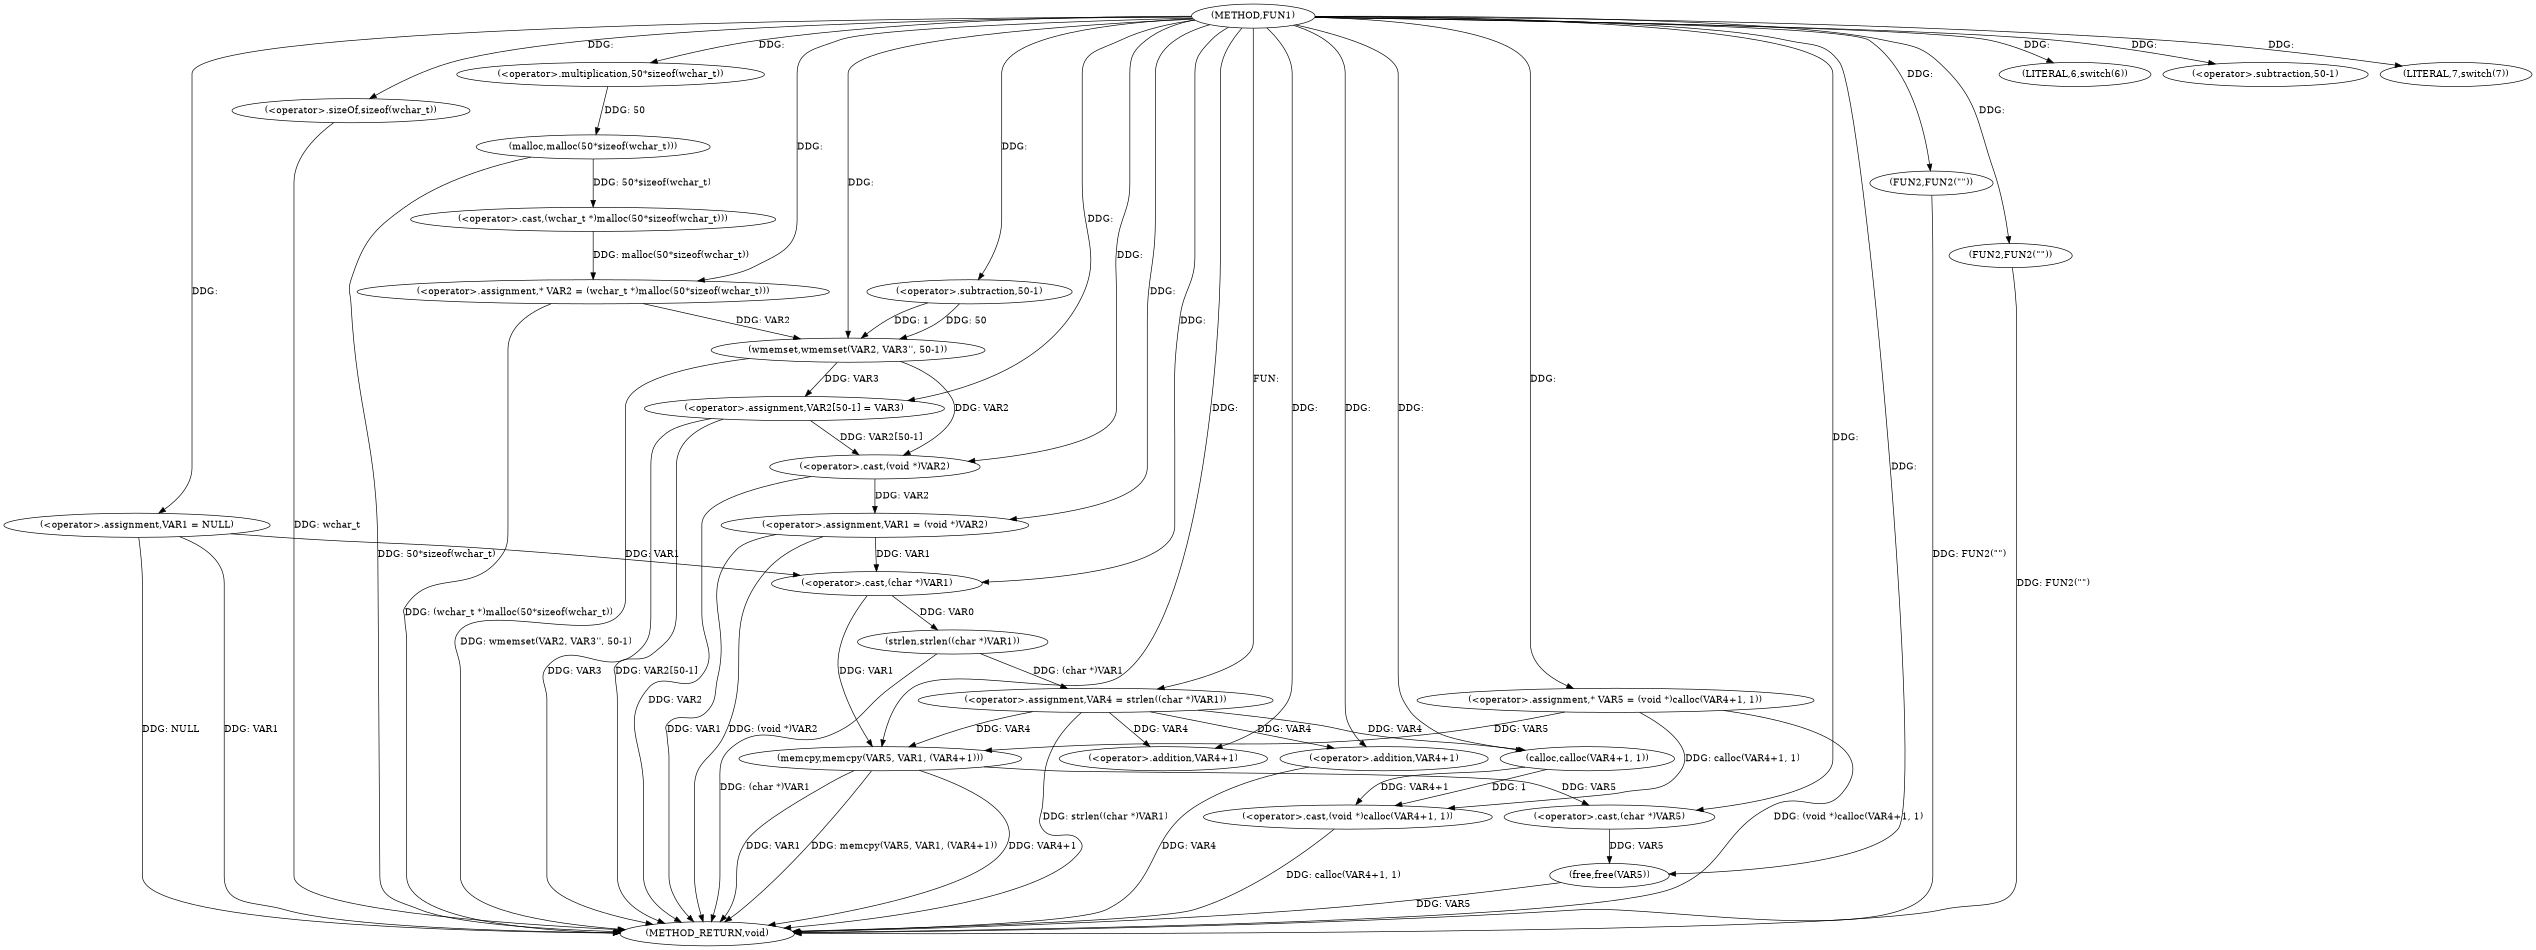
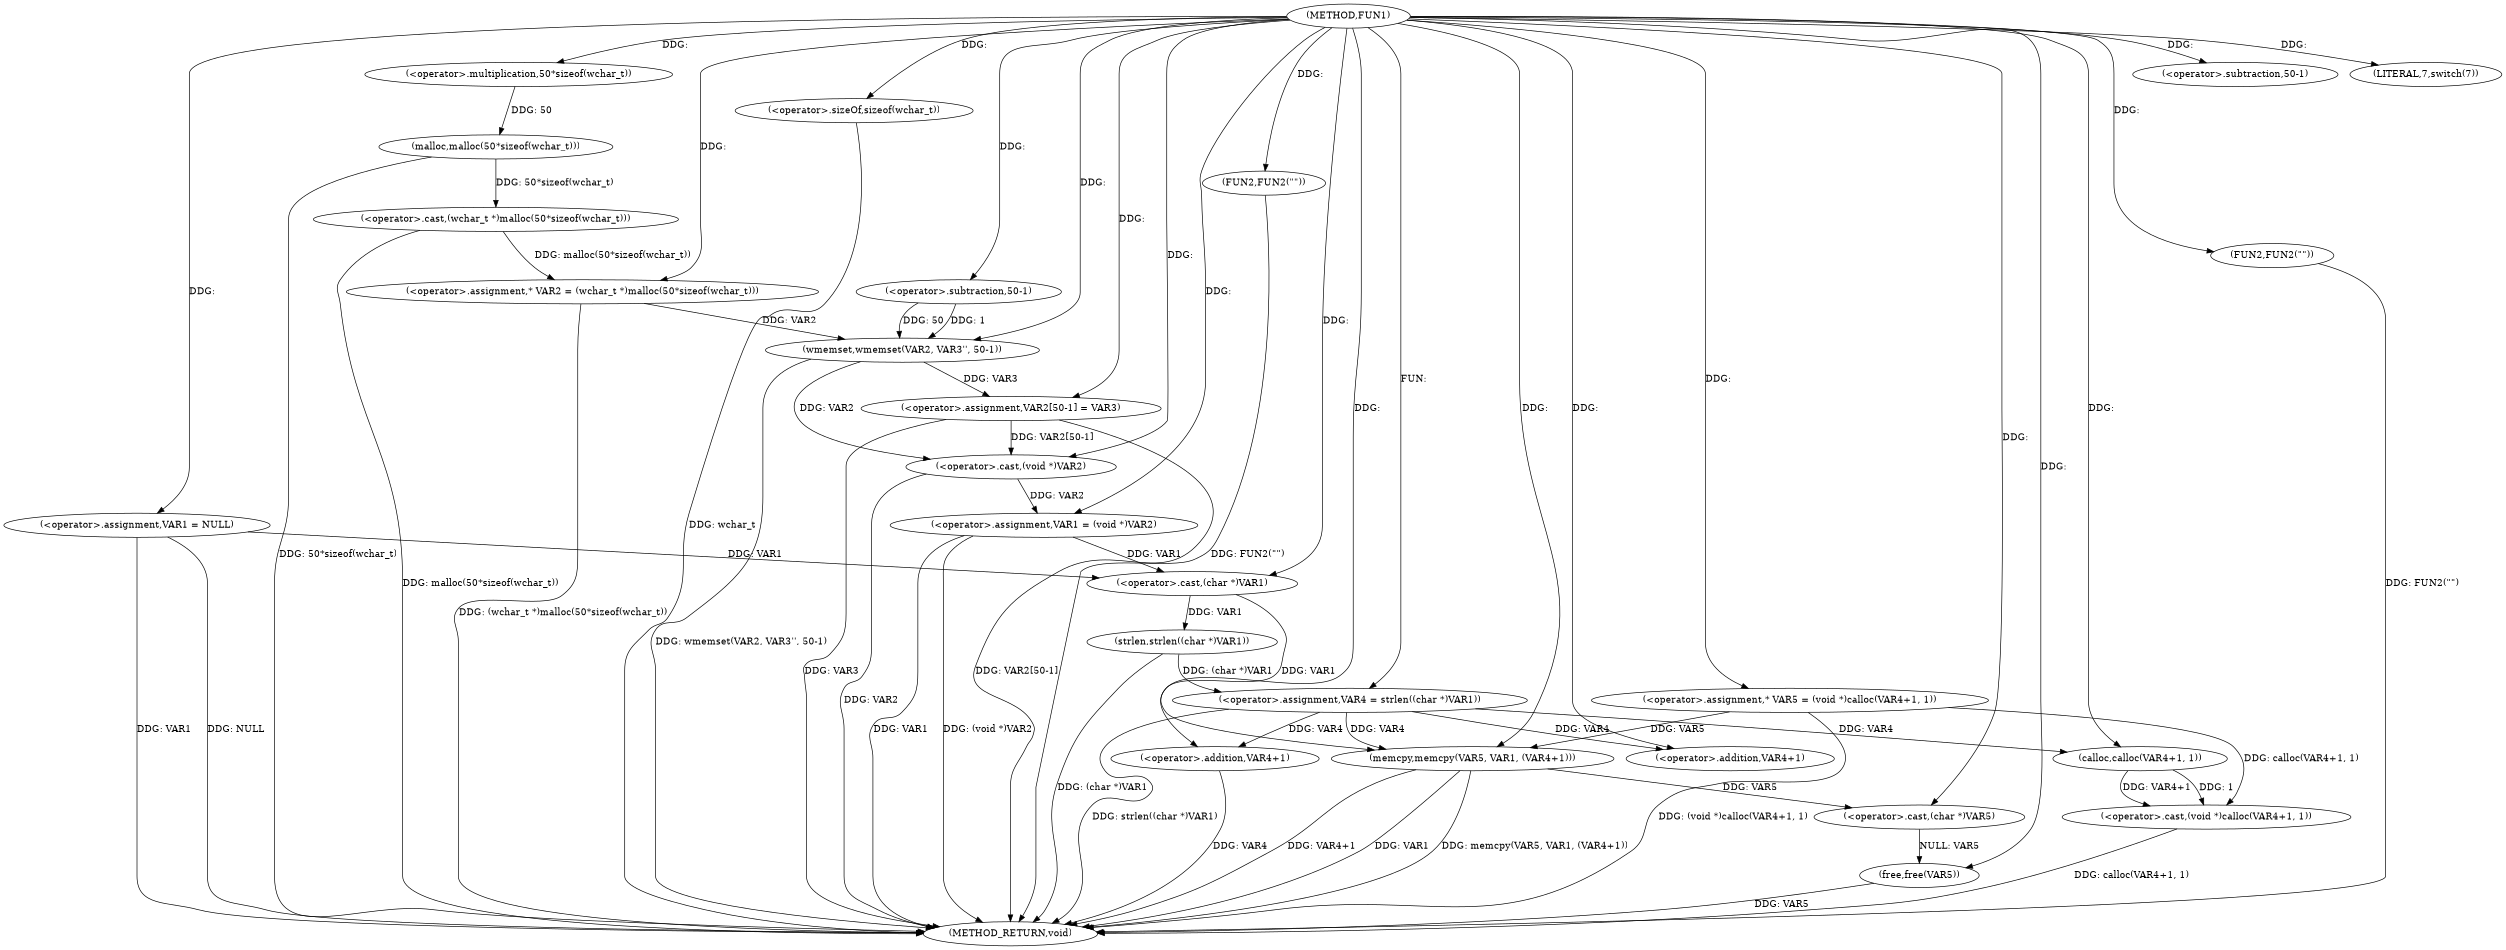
  digraph {
    n1 [label="(METHOD,FUN1)"]
    n2 [label="(<operator>.assignment,VAR1 = NULL)"]
-   n3 [label="(LITERAL,6,switch(6))"]
    n4 [label="(<operator>.assignment,* VAR2 = (wchar_t *)malloc(50*sizeof(wchar_t)))"]
    n5 [label="(<operator>.multiplication,50*sizeof(wchar_t))"]
    n6 [label="(<operator>.sizeOf,sizeof(wchar_t))"]
    n7 [label="(wmemset,wmemset(VAR2, VAR3'', 50-1))"]
    n8 [label="(<operator>.subtraction,50-1)"]
    n9 [label="(<operator>.assignment,VAR2[50-1] = VAR3)"]
    n10 [label="(<operator>.subtraction,50-1)"]
    n11 [label="(<operator>.assignment,VAR1 = (void *)VAR2)"]
    n12 [label="(<operator>.cast,(void *)VAR2)"]
    n13 [label="(FUN2,FUN2(\"\"))"]
    n14 [label="(LITERAL,7,switch(7))"]
    n15 [label="(<operator>.assignment,VAR4 = strlen((char *)VAR1))"]
    n16 [label="(<operator>.cast,(char *)VAR1)"]
    n17 [label="(<operator>.assignment,* VAR5 = (void *)calloc(VAR4+1, 1))"]
    n18 [label="(calloc,calloc(VAR4+1, 1))"]
    n19 [label="(<operator>.addition,VAR4+1)"]
    n20 [label="(memcpy,memcpy(VAR5, VAR1, (VAR4+1)))"]
    n21 [label="(<operator>.addition,VAR4+1)"]
    n22 [label="(<operator>.cast,(char *)VAR5)"]
    n23 [label="(free,free(VAR5))"]
    n24 [label="(FUN2,FUN2(\"\"))"]
    n25 [label="(METHOD_RETURN,void)"]
    n26 [label="(malloc,malloc(50*sizeof(wchar_t)))"]
    n27 [label="(strlen,strlen((char *)VAR1))"]
    n28 [label="(<operator>.cast,(void *)calloc(VAR4+1, 1))"]
    n29 [label="(<operator>.cast,(wchar_t *)malloc(50*sizeof(wchar_t)))"]
    n1 -> n2 [label="DDG: "]
-   n1 -> n3 [label="DDG: "]
    n1 -> n4 [label="DDG: "]
    n1 -> n5 [label="DDG: "]
    n1 -> n6 [label="DDG: "]
    n1 -> n7 [label="DDG: "]
    n1 -> n8 [label="DDG: "]
    n1 -> n9 [label="DDG: "]
    n1 -> n10 [label="DDG: "]
    n1 -> n11 [label="DDG: "]
    n1 -> n12 [label="DDG: "]
    n1 -> n13 [label="DDG: "]
    n1 -> n14 [label="DDG: "]
    n1 -> n15 [label="FUN: "]
    n1 -> n16 [label="DDG: "]
    n1 -> n17 [label="DDG: "]
    n1 -> n18 [label="DDG: "]
    n1 -> n19 [label="DDG: "]
    n1 -> n20 [label="DDG: "]
    n1 -> n21 [label="DDG: "]
    n1 -> n22 [label="DDG: "]
    n1 -> n23 [label="DDG: "]
    n1 -> n24 [label="DDG: "]
    n2 -> n16 [label="DDG: VAR1"]
    n2 -> n25 [label="DDG: VAR1"]
    n2 -> n25 [label="DDG: NULL"]
    n4 -> n7 [label="DDG: VAR2"]
    n4 -> n25 [label="DDG: (wchar_t *)malloc(50*sizeof(wchar_t))"]
    n5 -> n26 [label="DDG: 50"]
    n6 -> n25 [label="DDG: wchar_t"]
    n7 -> n9 [label="DDG: VAR3"]
    n7 -> n12 [label="DDG: VAR2"]
    n7 -> n25 [label="DDG: wmemset(VAR2, VAR3'', 50-1)"]
    n8 -> n7 [label="DDG: 50"]
    n8 -> n7 [label="DDG: 1"]
    n9 -> n12 [label="DDG: VAR2[50-1]"]
    n9 -> n25 [label="DDG: VAR3"]
    n9 -> n25 [label="DDG: VAR2[50-1]"]
    n11 -> n16 [label="DDG: VAR1"]
    n11 -> n25 [label="DDG: (void *)VAR2"]
    n11 -> n25 [label="DDG: VAR1"]
    n12 -> n11 [label="DDG: VAR2"]
    n12 -> n25 [label="DDG: VAR2"]
    n13 -> n25 [label="DDG: FUN2(\"\")"]
    n15 -> n18 [label="DDG: VAR4"]
    n15 -> n19 [label="DDG: VAR4"]
    n15 -> n20 [label="DDG: VAR4"]
    n15 -> n21 [label="DDG: VAR4"]
    n15 -> n25 [label="DDG: strlen((char *)VAR1)"]
    n16 -> n20 [label="DDG: VAR1"]
-   n16 -> n27 [label="DDG: VAR0"]
+   n16 -> n27 [label="DDG: VAR1"]
    n17 -> n20 [label="DDG: VAR5"]
    n17 -> n25 [label="DDG: (void *)calloc(VAR4+1, 1)"]
    n17 -> n28 [label="DDG: calloc(VAR4+1, 1)"]
    n18 -> n28 [label="DDG: VAR4+1"]
    n18 -> n28 [label="DDG: 1"]
    n20 -> n22 [label="DDG: VAR5"]
    n20 -> n25 [label="DDG: VAR4+1"]
    n20 -> n25 [label="DDG: VAR1"]
    n20 -> n25 [label="DDG: memcpy(VAR5, VAR1, (VAR4+1))"]
    n21 -> n25 [label="DDG: VAR4"]
-   n22 -> n23 [label="DDG: VAR5"]
+   n22 -> n23 [label="NULL: VAR5"]
    n23 -> n25 [label="DDG: VAR5"]
    n24 -> n25 [label="DDG: FUN2(\"\")"]
    n26 -> n25 [label="DDG: 50*sizeof(wchar_t)"]
    n26 -> n29 [label="DDG: 50*sizeof(wchar_t)"]
    n27 -> n15 [label="DDG: (char *)VAR1"]
    n27 -> n25 [label="DDG: (char *)VAR1"]
    n28 -> n25 [label="DDG: calloc(VAR4+1, 1)"]
    n29 -> n4 [label="DDG: malloc(50*sizeof(wchar_t))"]
+   n29 -> n25 [label="DDG: malloc(50*sizeof(wchar_t))"]
  }
